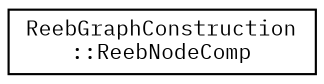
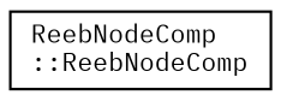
  digraph {
    rankdir=LR
    fontname="IBM Plex Mono"
-   n1 [color=black fillcolor=white fontname="IBM Plex Mono" fontsize=10 height=0.2 label="ReebGraphConstruction\l::ReebNodeComp" shape=record style=filled width=0.4]
+   n1 [color=black fillcolor=white fontname="IBM Plex Mono" fontsize=10 height=0.2 label="ReebNodeComp\l::ReebNodeComp" shape=record style=filled width=0.4]
  }
